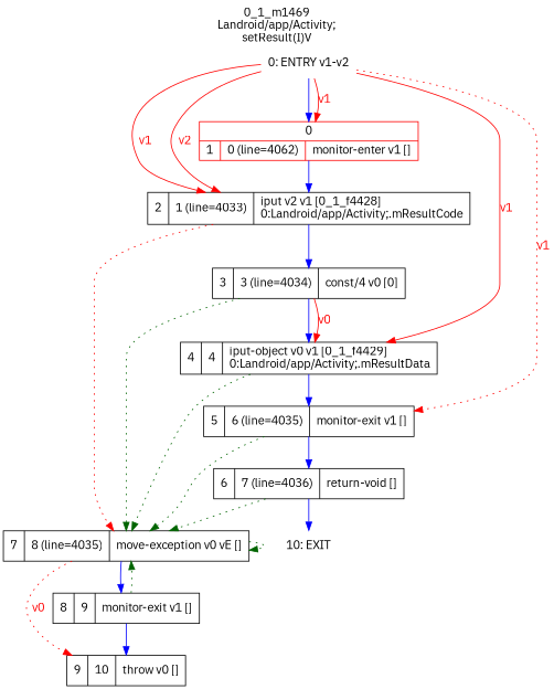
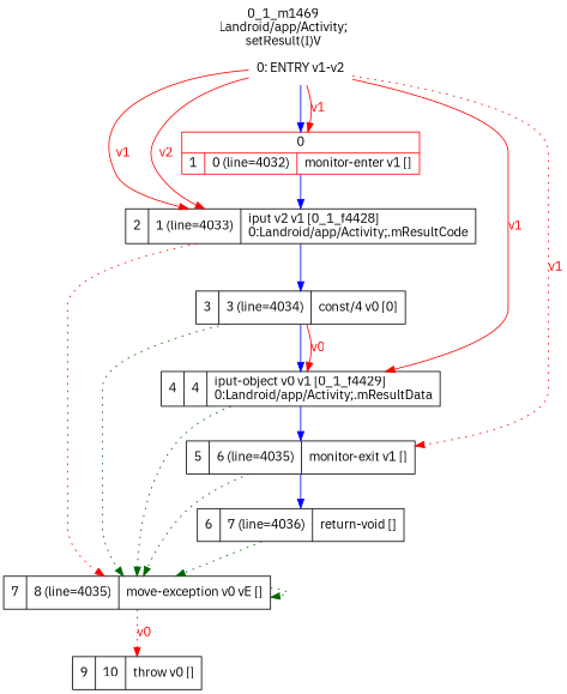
  digraph {
    fontname="IBM Plex Sans"
    label="0_1_m1469\nLandroid/app/Activity;\nsetResult(I)V"
    labelloc=t
    rankdir=UD
    node [fontname="IBM Plex Sans" shape=record]
    edge [color=blue fontcolor=blue fontname="IBM Plex Sans"]
    n1 [label="2|1 (line=4033)|iput v2 v1 [0_1_f4428]\l0:Landroid/app/Activity;.mResultCode\l"]
    n2 [label="3|3 (line=4034)|const/4 v0 [0]\l"]
    n3 [label="7|8 (line=4035)|move-exception v0 vE []\l"]
    n4 [label="4|4|iput-object v0 v1 [0_1_f4429]\l0:Landroid/app/Activity;.mResultData\l"]
-   n5 [label="8|9|monitor-exit v1 []\l"]
    n6 [label="9|10|throw v0 []\l"]
    n7 [label="5|6 (line=4035)|monitor-exit v1 []\l"]
    n8 [label="6|7 (line=4036)|return-void []\l"]
-   n9 [label="10: EXIT" shape=plaintext]
    n10 [label="0: ENTRY v1-v2" shape=plaintext]
-   n11 [color=red label="{0|{1|0 (line=4062)|monitor-enter v1 []\l}}"]
+   n11 [color=red label="{0|{1|0 (line=4032)|monitor-enter v1 []\l}}"]
    n1 -> n2 [weight=100]
    n1 -> n3 [color=red style=dotted fontcolor=""]
    n2 -> n3 [color=darkgreen style=dotted fontcolor=""]
    n2 -> n4 [weight=100]
    n2 -> n4 [color=red fontcolor=red label=v0]
    n3 -> n3 [color=darkgreen style=dotted fontcolor=""]
-   n3 -> n5 [weight=100]
    n3 -> n6 [color=red fontcolor=red label=v0 style=dotted]
    n4 -> n3 [color=darkgreen style=dotted fontcolor=""]
    n4 -> n7 [weight=100]
-   n5 -> n3 [color=darkgreen style=dotted fontcolor=""]
-   n5 -> n6 [weight=100]
    n7 -> n3 [color=darkgreen style=dotted fontcolor=""]
    n7 -> n8 [weight=100]
    n8 -> n3 [color=darkgreen style=dotted fontcolor=""]
-   n8 -> n9 [weight=100]
    n10 -> n1 [color=red fontcolor=red label=v1]
    n10 -> n1 [color=red fontcolor=red label=v2]
    n10 -> n4 [color=red fontcolor=red label=v1]
    n10 -> n7 [color=red fontcolor=red label=v1 style=dotted]
    n10 -> n11 [weight=100]
    n10 -> n11 [color=red fontcolor=red label=v1]
    n11 -> n1 [weight=100]
  }
